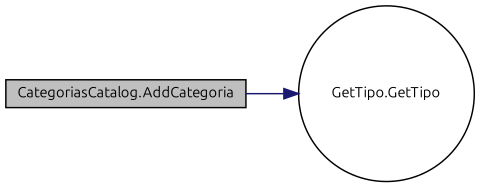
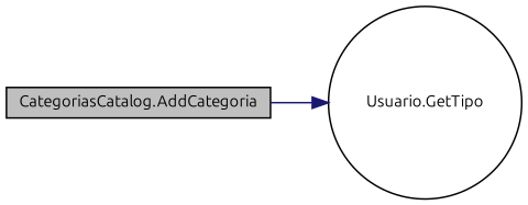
  digraph {
    rankdir=LR
    fontname=Ubuntu
    node [color=black fontname=Ubuntu fontsize=10 style=filled]
    n1 [fillcolor=grey75 fontcolor=black height=0.2 label="CategoriasCatalog.AddCategoria" shape=box width=0.4]
-   n2 [fillcolor=white height=0.2 label="GetTipo.GetTipo" shape=circle width=0.4]
+   n2 [fillcolor=white height=0.2 label="Usuario.GetTipo" shape=circle width=0.4]
    n1 -> n2 [color=midnightblue fontname=Ubuntu fontsize=10 labelfontname=Helvetica labelfontsize=10 style=solid]
  }
